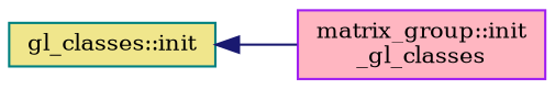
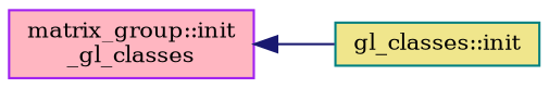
  digraph {
    rankdir=LR
    fontname="DejaVu Serif"
    node [fontname="DejaVu Serif" fontsize=10 shape=record style=filled]
    n1 [color=teal fillcolor=khaki fontcolor=black height=0.2 label="gl_classes::init" width=0.4]
    n2 [color=purple fillcolor=lightpink height=0.2 label="matrix_group::init\l_gl_classes" width=0.4]
-   n1 -> n2 [color=midnightblue dir=back fontname="DejaVu Serif" fontsize=10 labelfontname=Helvetica labelfontsize=10 style=solid]
+   n2 -> n1 [color=midnightblue dir=back fontname="DejaVu Serif" fontsize=10 labelfontname=Helvetica labelfontsize=10 style=solid]
  }
